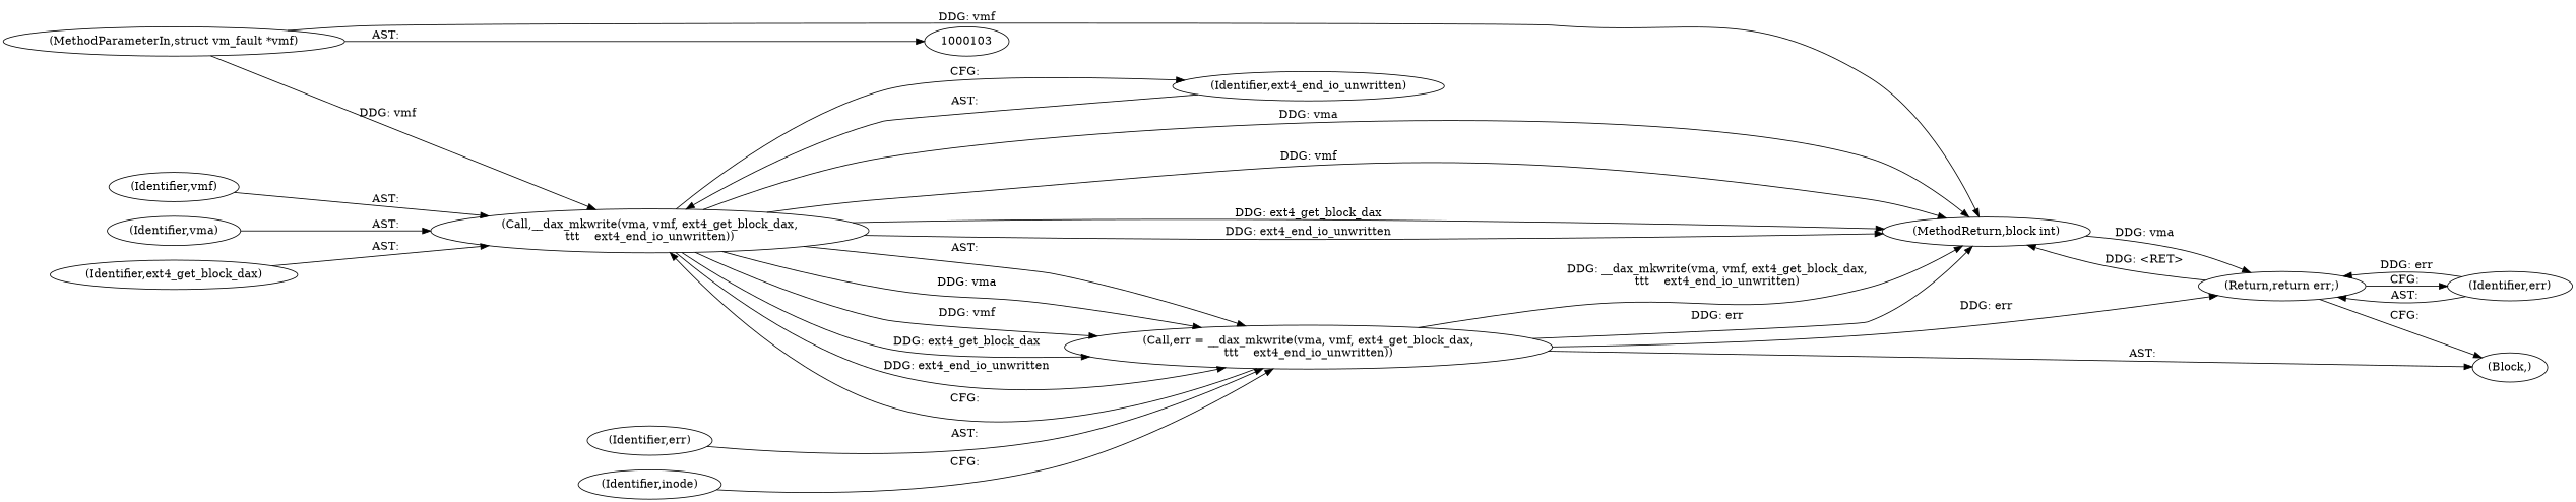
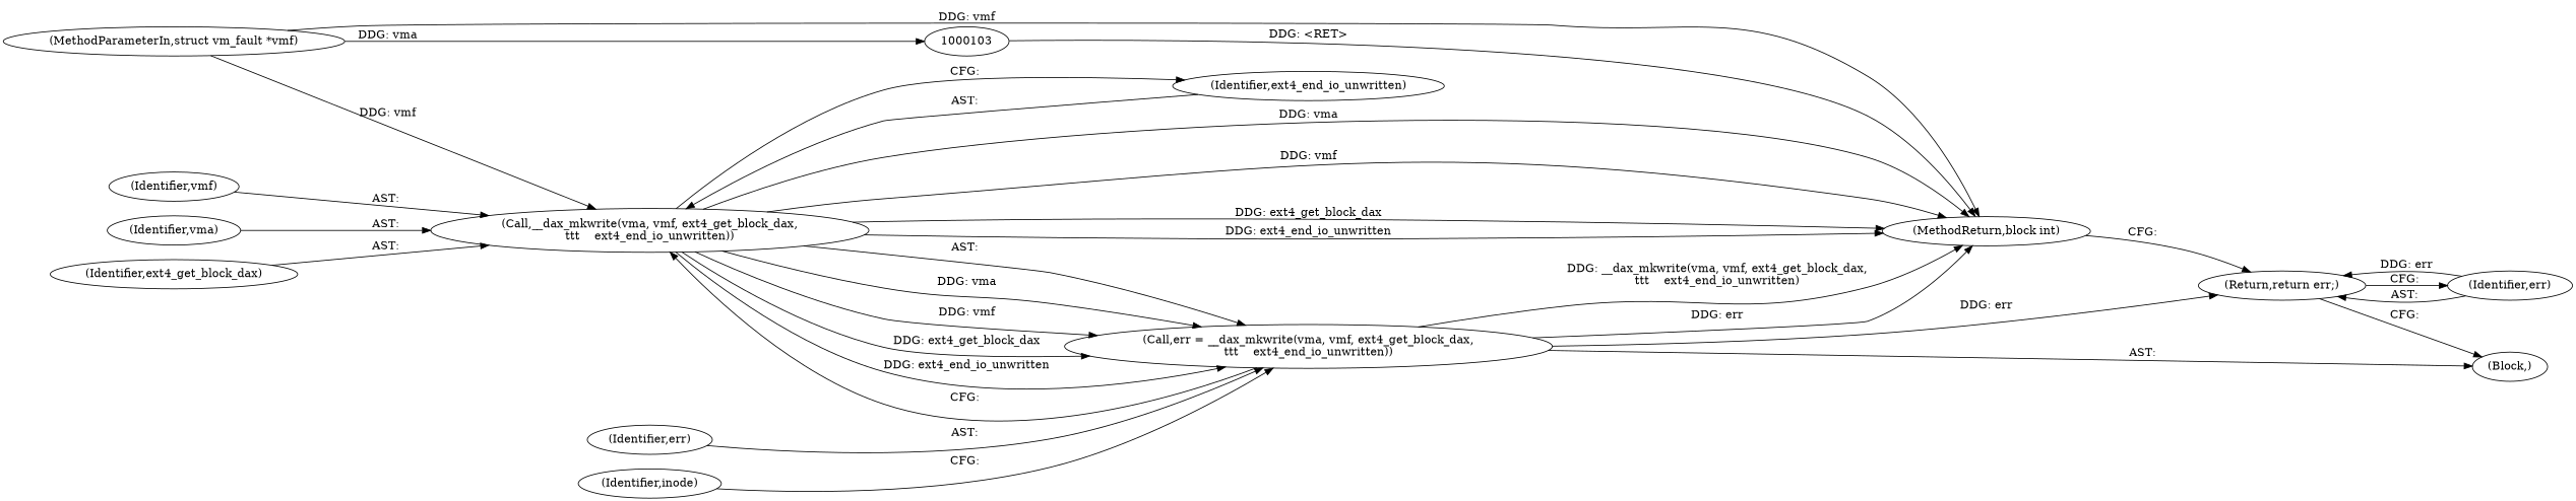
  digraph {
    rankdir=LR
    n1 [label="(MethodParameterIn,struct vm_fault *vmf)"]
    n2 [label="(Call,__dax_mkwrite(vma, vmf, ext4_get_block_dax,\n\t\t\t    ext4_end_io_unwritten))"]
    n3 [label="(MethodReturn,block int)"]
    n4 [label=1000103]
    n5 [label="(Call,err = __dax_mkwrite(vma, vmf, ext4_get_block_dax,\n\t\t\t    ext4_end_io_unwritten))"]
    n6 [label="(Identifier,ext4_end_io_unwritten)"]
    n7 [label="(Return,return err;)"]
    n8 [label="(Block,)"]
    n9 [label="(Identifier,err)"]
    n10 [label="(Identifier,vmf)"]
    n11 [label="(Identifier,vma)"]
    n12 [label="(Identifier,err)"]
    n13 [label="(Identifier,ext4_get_block_dax)"]
    n14 [label="(Identifier,inode)"]
    n1 -> n2 [label="DDG: vmf"]
    n1 -> n3 [label="DDG: vmf"]
-   n1 -> n4 [label="AST: "]
+   n1 -> n4 [label="DDG: vma"]
    n2 -> n3 [label="DDG: vma"]
    n2 -> n3 [label="DDG: vmf"]
    n2 -> n3 [label="DDG: ext4_get_block_dax"]
    n2 -> n3 [label="DDG: ext4_end_io_unwritten"]
    n2 -> n5 [label="AST: "]
    n2 -> n5 [label="DDG: vma"]
    n2 -> n5 [label="DDG: vmf"]
    n2 -> n5 [label="DDG: ext4_get_block_dax"]
    n2 -> n5 [label="DDG: ext4_end_io_unwritten"]
    n2 -> n6 [label="CFG: "]
-   n3 -> n7 [label="DDG: vma"]
+   n3 -> n7 [label="CFG: "]
    n5 -> n2 [label="CFG: "]
    n5 -> n3 [label="DDG: __dax_mkwrite(vma, vmf, ext4_get_block_dax,\n\t\t\t    ext4_end_io_unwritten)"]
    n5 -> n3 [label="DDG: err"]
    n5 -> n7 [label="DDG: err"]
    n5 -> n8 [label="AST: "]
    n6 -> n2 [label="AST: "]
-   n7 -> n3 [label="DDG: <RET>"]
+   n4 -> n3 [label="DDG: <RET>"]
    n7 -> n8 [label="CFG: "]
    n7 -> n9 [label="CFG: "]
    n9 -> n7 [label="AST: "]
    n9 -> n7 [label="DDG: err"]
    n10 -> n2 [label="AST: "]
    n11 -> n2 [label="AST: "]
    n12 -> n5 [label="AST: "]
    n13 -> n2 [label="AST: "]
    n14 -> n5 [label="CFG: "]
  }
